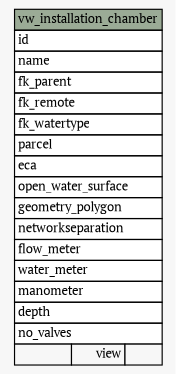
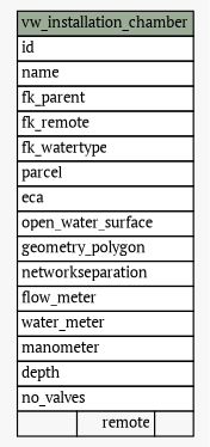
  digraph {
    bgcolor="#f7f7f7"
    fontname="PT Serif"
    fontsize=11
    nodesep=0.18
    rankdir=RL
    ranksep=0.46
-   n1 [fontname="PT Serif" fontsize=11 label=<     <TABLE BORDER="0" CELLBORDER="1" CELLSPACING="0" BGCOLOR="#ffffff">       <TR><TD COLSPAN="3" BGCOLOR="#9bab96" ALIGN="CENTER">vw_installation_chamber</TD></TR>       <TR><TD PORT="id" COLSPAN="3" ALIGN="LEFT">id</TD></TR>       <TR><TD PORT="name" COLSPAN="3" ALIGN="LEFT">name</TD></TR>       <TR><TD PORT="fk_parent" COLSPAN="3" ALIGN="LEFT">fk_parent</TD></TR>       <TR><TD PORT="fk_remote" COLSPAN="3" ALIGN="LEFT">fk_remote</TD></TR>       <TR><TD PORT="fk_watertype" COLSPAN="3" ALIGN="LEFT">fk_watertype</TD></TR>       <TR><TD PORT="parcel" COLSPAN="3" ALIGN="LEFT">parcel</TD></TR>       <TR><TD PORT="eca" COLSPAN="3" ALIGN="LEFT">eca</TD></TR>       <TR><TD PORT="open_water_surface" COLSPAN="3" ALIGN="LEFT">open_water_surface</TD></TR>       <TR><TD PORT="geometry_polygon" COLSPAN="3" ALIGN="LEFT">geometry_polygon</TD></TR>       <TR><TD PORT="networkseparation" COLSPAN="3" ALIGN="LEFT">networkseparation</TD></TR>       <TR><TD PORT="flow_meter" COLSPAN="3" ALIGN="LEFT">flow_meter</TD></TR>       <TR><TD PORT="water_meter" COLSPAN="3" ALIGN="LEFT">water_meter</TD></TR>       <TR><TD PORT="manometer" COLSPAN="3" ALIGN="LEFT">manometer</TD></TR>       <TR><TD PORT="depth" COLSPAN="3" ALIGN="LEFT">depth</TD></TR>       <TR><TD PORT="no_valves" COLSPAN="3" ALIGN="LEFT">no_valves</TD></TR>       <TR><TD ALIGN="LEFT" BGCOLOR="#f7f7f7">  </TD><TD ALIGN="RIGHT" BGCOLOR="#f7f7f7">view</TD><TD ALIGN="RIGHT" BGCOLOR="#f7f7f7">  </TD></TR>     </TABLE>> shape=plaintext]
+   n1 [fontname="PT Serif" fontsize=11 label=<     <TABLE BORDER="0" CELLBORDER="1" CELLSPACING="0" BGCOLOR="#ffffff">       <TR><TD COLSPAN="3" BGCOLOR="#9bab96" ALIGN="CENTER">vw_installation_chamber</TD></TR>       <TR><TD PORT="id" COLSPAN="3" ALIGN="LEFT">id</TD></TR>       <TR><TD PORT="name" COLSPAN="3" ALIGN="LEFT">name</TD></TR>       <TR><TD PORT="fk_parent" COLSPAN="3" ALIGN="LEFT">fk_parent</TD></TR>       <TR><TD PORT="fk_remote" COLSPAN="3" ALIGN="LEFT">fk_remote</TD></TR>       <TR><TD PORT="fk_watertype" COLSPAN="3" ALIGN="LEFT">fk_watertype</TD></TR>       <TR><TD PORT="parcel" COLSPAN="3" ALIGN="LEFT">parcel</TD></TR>       <TR><TD PORT="eca" COLSPAN="3" ALIGN="LEFT">eca</TD></TR>       <TR><TD PORT="open_water_surface" COLSPAN="3" ALIGN="LEFT">open_water_surface</TD></TR>       <TR><TD PORT="geometry_polygon" COLSPAN="3" ALIGN="LEFT">geometry_polygon</TD></TR>       <TR><TD PORT="networkseparation" COLSPAN="3" ALIGN="LEFT">networkseparation</TD></TR>       <TR><TD PORT="flow_meter" COLSPAN="3" ALIGN="LEFT">flow_meter</TD></TR>       <TR><TD PORT="water_meter" COLSPAN="3" ALIGN="LEFT">water_meter</TD></TR>       <TR><TD PORT="manometer" COLSPAN="3" ALIGN="LEFT">manometer</TD></TR>       <TR><TD PORT="depth" COLSPAN="3" ALIGN="LEFT">depth</TD></TR>       <TR><TD PORT="no_valves" COLSPAN="3" ALIGN="LEFT">no_valves</TD></TR>       <TR><TD ALIGN="LEFT" BGCOLOR="#f7f7f7">  </TD><TD ALIGN="RIGHT" BGCOLOR="#f7f7f7">remote</TD><TD ALIGN="RIGHT" BGCOLOR="#f7f7f7">  </TD></TR>     </TABLE>> shape=plaintext]
  }
